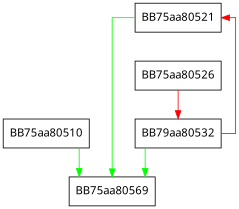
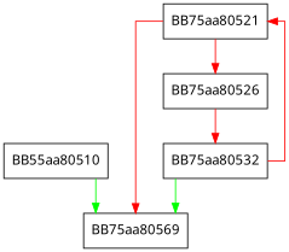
  digraph {
    fontname="Noto Sans"
    splines=ortho
    node [fontname="Noto Sans" shape=box]
    edge [color=green fontname="Noto Sans"]
-   BB75aa80510
+   BB75aa80510 [label=BB55aa80510]
    BB75aa80569
    BB75aa80521
    BB75aa80526
-   BB75aa80532 [label=BB79aa80532]
+   BB75aa80532
    BB75aa80510 -> BB75aa80569
-   BB75aa80521 -> BB75aa80569
+   BB75aa80521 -> BB75aa80569 [color=red]
+   BB75aa80521 -> BB75aa80526 [color=red]
    BB75aa80526 -> BB75aa80532 [color=red]
    BB75aa80532 -> BB75aa80569
    BB75aa80532 -> BB75aa80521 [color=red]
  }
